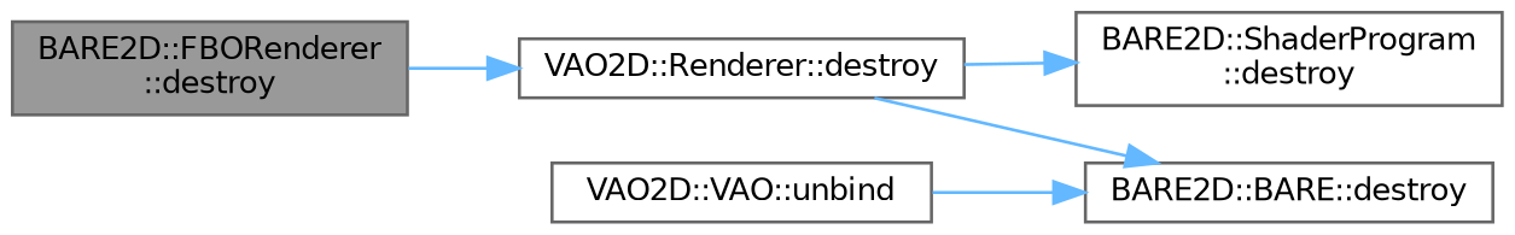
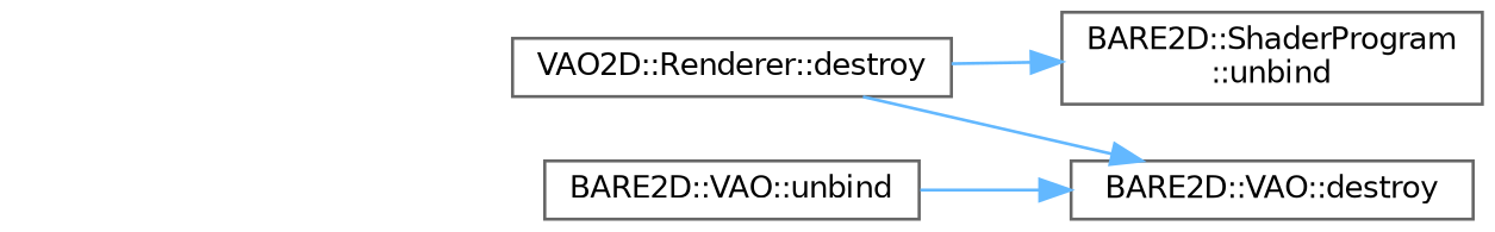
  digraph {
    rankdir=LR
    node [color=grey40 fillcolor=white fontname=Helvetica fontsize=10 shape=box style=filled]
    edge [color=steelblue1 fontname=Helvetica fontsize=10 labelfontname=Helvetica labelfontsize=10 style=solid]
-   n1 [color=gray40 fillcolor=grey60 fontcolor=black height=0.2 label="BARE2D::FBORenderer\l::destroy" width=0.4]
    n2 [height=0.2 label="VAO2D::Renderer::destroy" width=0.4]
-   n3 [height=0.2 label="BARE2D::ShaderProgram\l::destroy" width=0.4]
-   n4 [height=0.2 label="BARE2D::BARE::destroy" width=0.4]
-   n5 [height=0.2 label="VAO2D::VAO::unbind" width=0.4]
-   n1 -> n2
+   n3 [height=0.2 label="BARE2D::ShaderProgram\l::unbind" width=0.4]
+   n4 [height=0.2 label="BARE2D::VAO::destroy" width=0.4]
+   n5 [height=0.2 label="BARE2D::VAO::unbind" width=0.4]
    n2 -> n3
    n2 -> n4
    n5 -> n4
  }
